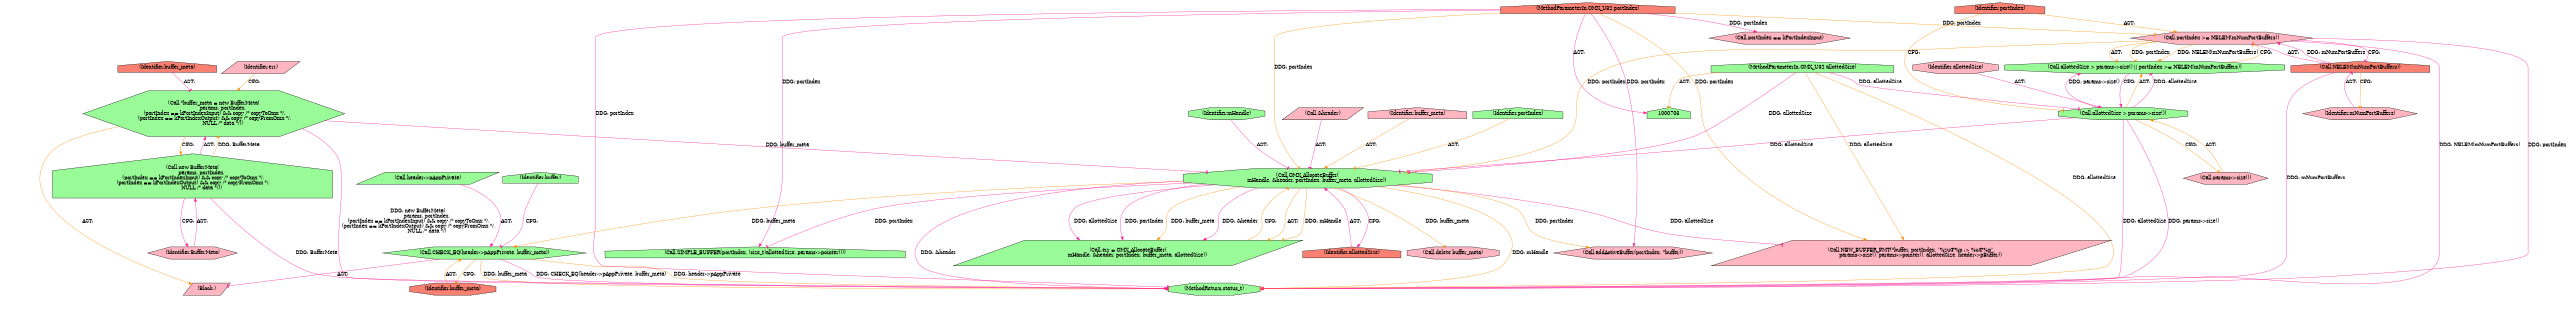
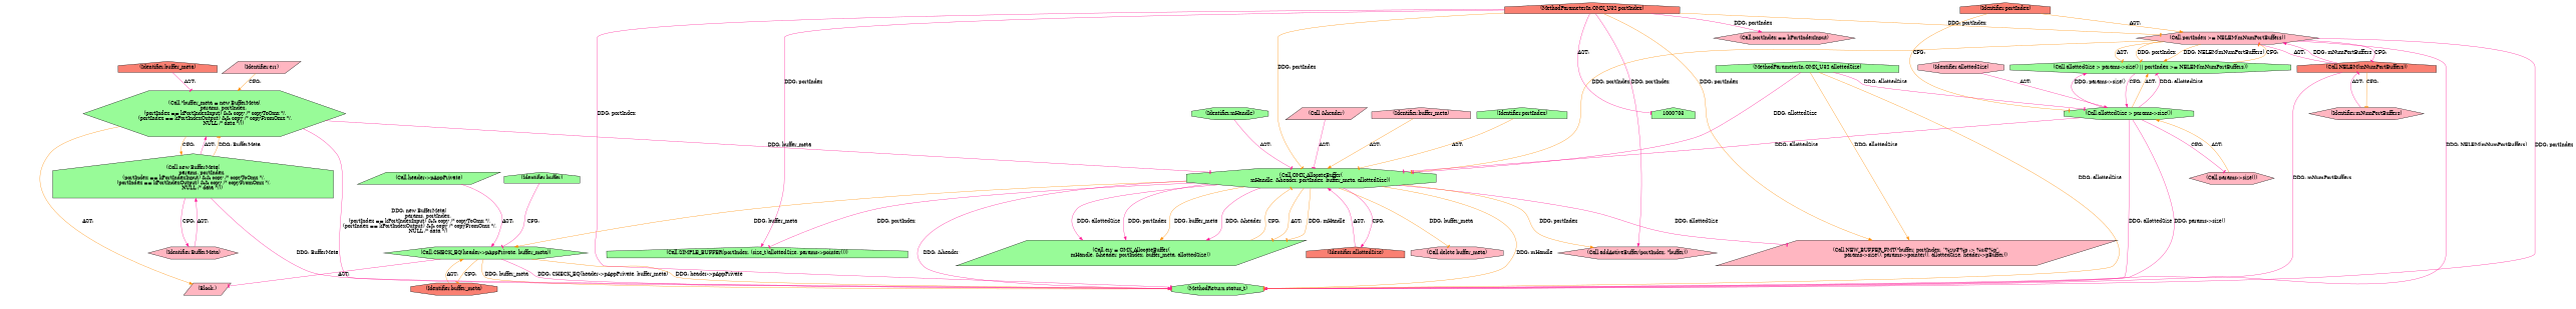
  digraph {
    node [fillcolor=palegreen shape=house style=filled]
    edge [arrowhead=tee color=deeppink]
    n1 [label="(Call,CHECK_EQ(header->pAppPrivate, buffer_meta))" shape=hexagon]
    n2 [fillcolor=salmon label="(Identifier,buffer_meta)" shape=octagon]
    n3 [fillcolor=lightpink label="(Block,)" shape=parallelogram]
    n4 [label="(MethodReturn,status_t)" shape=octagon]
    n5 [label="(Call,OMX_AllocateBuffer(\n            mHandle, &header, portIndex, buffer_meta, allottedSize))" shape=octagon]
    n6 [label="(Call,SIMPLE_BUFFER(portIndex, (size_t)allottedSize, params->pointer()))"]
    n7 [fillcolor=lightpink label="(Call,NEW_BUFFER_FMT(*buffer, portIndex, \"%zu@%p :> %u@%p\",\n            params->size(), params->pointer(), allottedSize, header->pBuffer))" shape=parallelogram]
    n8 [fillcolor=lightpink label="(Call,addActiveBuffer(portIndex, *buffer))" shape=hexagon]
    n9 [fillcolor=lightpink label="(Call,delete buffer_meta)" shape=octagon]
    n10 [label="(Call,err = OMX_AllocateBuffer(\n            mHandle, &header, portIndex, buffer_meta, allottedSize))" shape=parallelogram]
    n11 [fillcolor=salmon label="(Identifier,allottedSize)"]
    n12 [fillcolor=lightpink label="(Call,portIndex >= NELEM(mNumPortBuffers))" shape=hexagon]
    n13 [fillcolor=salmon label="(Call,NELEM(mNumPortBuffers))"]
    n14 [label="(Call,allottedSize > params->size() || portIndex >= NELEM(mNumPortBuffers))" shape=octagon]
    n15 [fillcolor=lightpink label="(Identifier,mNumPortBuffers)" shape=hexagon]
    n16 [label="(Call,allottedSize > params->size())" shape=octagon]
    n17 [fillcolor=salmon label="(MethodParameterIn,OMX_U32 portIndex)"]
    n18 [fillcolor=lightpink label="(Call,portIndex == kPortIndexInput)" shape=hexagon]
    n19 [label=1000703]
    n20 [label="(Call,*buffer_meta = new BufferMeta(\n            params, portIndex,\n (portIndex == kPortIndexInput) && copy /* copyToOmx */,\n (portIndex == kPortIndexOutput) && copy /* copyFromOmx */,\n            NULL /* data */))" shape=hexagon]
    n21 [label="(Call,new BufferMeta(\n            params, portIndex,\n (portIndex == kPortIndexInput) && copy /* copyToOmx */,\n (portIndex == kPortIndexOutput) && copy /* copyFromOmx */,\n            NULL /* data */))"]
    n22 [fillcolor=lightpink label="(Identifier,BufferMeta)" shape=hexagon]
    n23 [fillcolor=lightpink label="(Call,params->size())" shape=hexagon]
    n24 [label="(MethodParameterIn,OMX_U32 allottedSize)"]
    n25 [fillcolor=lightpink label="(Identifier,allottedSize)" shape=octagon]
    n26 [fillcolor=lightpink label="(Identifier,err)" shape=parallelogram]
    n27 [label="(Call,header->pAppPrivate)" shape=parallelogram]
    n28 [fillcolor=lightpink label="(Identifier,buffer_meta)"]
    n29 [label="(Identifier,portIndex)"]
    n30 [fillcolor=salmon label="(Identifier,portIndex)"]
    n31 [label="(Identifier,mHandle)" shape=octagon]
    n32 [fillcolor=lightpink label="(Call,&header)" shape=parallelogram]
    n33 [label="(Identifier,buffer)"]
    n34 [fillcolor=salmon label="(Identifier,buffer_meta)"]
    n1 -> n2 [color=darkorange label="CFG: "]
    n1 -> n3 [label="AST: "]
    n1 -> n4 [label="DDG: CHECK_EQ(header->pAppPrivate, buffer_meta)"]
    n1 -> n4 [color=darkorange label="DDG: header->pAppPrivate"]
    n1 -> n4 [arrowhead=normal color=darkorange label="DDG: buffer_meta"]
    n2 -> n1 [arrowhead=normal color=darkorange label="AST: "]
    n5 -> n1 [arrowhead=normal color=darkorange label="DDG: buffer_meta"]
    n5 -> n4 [color=darkorange label="DDG: mHandle"]
    n5 -> n4 [arrowhead=normal label="DDG: &header"]
    n5 -> n6 [label="DDG: portIndex"]
    n5 -> n7 [label="DDG: allottedSize"]
    n5 -> n8 [arrowhead=normal color=darkorange label="DDG: portIndex"]
    n5 -> n9 [color=darkorange label="DDG: buffer_meta"]
    n5 -> n10 [color=darkorange label="AST: "]
    n5 -> n10 [color=darkorange label="DDG: mHandle"]
    n5 -> n10 [arrowhead=normal label="DDG: allottedSize"]
    n5 -> n10 [arrowhead=normal label="DDG: portIndex"]
    n5 -> n10 [arrowhead=normal color=darkorange label="DDG: buffer_meta"]
    n5 -> n10 [arrowhead=normal label="DDG: &header"]
    n5 -> n11 [arrowhead=normal label="CFG: "]
    n10 -> n5 [color=darkorange label="CFG: "]
    n11 -> n5 [arrowhead=normal label="AST: "]
    n12 -> n4 [arrowhead=normal label="DDG: NELEM(mNumPortBuffers)"]
    n12 -> n4 [label="DDG: portIndex"]
    n12 -> n5 [color=darkorange label="DDG: portIndex"]
    n12 -> n13 [label="CFG: "]
    n12 -> n14 [color=darkorange label="AST: "]
    n12 -> n14 [color=darkorange label="DDG: portIndex"]
    n12 -> n14 [arrowhead=normal color=darkorange label="DDG: NELEM(mNumPortBuffers)"]
    n13 -> n4 [label="DDG: mNumPortBuffers"]
    n13 -> n12 [label="AST: "]
    n13 -> n12 [arrowhead=normal label="DDG: mNumPortBuffers"]
    n13 -> n15 [color=darkorange label="CFG: "]
    n14 -> n12 [color=darkorange label="CFG: "]
    n14 -> n16 [arrowhead=normal label="CFG: "]
    n15 -> n13 [label="AST: "]
    n16 -> n4 [arrowhead=normal label="DDG: allottedSize"]
    n16 -> n4 [arrowhead=normal label="DDG: params->size()"]
    n16 -> n5 [label="DDG: allottedSize"]
    n16 -> n14 [arrowhead=normal color=darkorange label="AST: "]
    n16 -> n14 [label="DDG: allottedSize"]
    n16 -> n14 [arrowhead=normal label="DDG: params->size()"]
-   n16 -> n23 [color=darkorange label="CFG: "]
+   n16 -> n23 [label="CFG: "]
    n17 -> n4 [label="DDG: portIndex"]
    n17 -> n5 [color=darkorange label="DDG: portIndex"]
    n17 -> n6 [arrowhead=normal label="DDG: portIndex"]
    n17 -> n7 [arrowhead=normal color=darkorange label="DDG: portIndex"]
    n17 -> n8 [arrowhead=normal label="DDG: portIndex"]
    n17 -> n12 [color=darkorange label="DDG: portIndex"]
    n17 -> n18 [arrowhead=normal label="DDG: portIndex"]
-   n17 -> n19 [arrowhead=normal label="AST: "]
+   n17 -> n19 [label="AST: "]
    n20 -> n3 [arrowhead=normal color=darkorange label="AST: "]
    n20 -> n4 [arrowhead=normal label="DDG: new BufferMeta(\n            params, portIndex,\n (portIndex == kPortIndexInput) && copy /* copyToOmx */,\n (portIndex == kPortIndexOutput) && copy /* copyFromOmx */,\n            NULL /* data */)"]
    n20 -> n5 [label="DDG: buffer_meta"]
    n20 -> n21 [arrowhead=normal color=darkorange label="CFG: "]
    n21 -> n4 [label="DDG: BufferMeta"]
    n21 -> n20 [arrowhead=normal label="AST: "]
    n21 -> n20 [color=darkorange label="DDG: BufferMeta"]
    n21 -> n22 [arrowhead=normal label="CFG: "]
    n22 -> n21 [arrowhead=normal label="AST: "]
    n23 -> n16 [arrowhead=normal color=darkorange label="AST: "]
    n24 -> n4 [color=darkorange label="DDG: allottedSize"]
    n24 -> n5 [label="DDG: allottedSize"]
    n24 -> n7 [arrowhead=normal color=darkorange label="DDG: allottedSize"]
    n24 -> n16 [label="DDG: allottedSize"]
-   n24 -> n19 [color=darkorange label="AST: "]
    n25 -> n16 [arrowhead=normal label="AST: "]
    n26 -> n20 [arrowhead=normal color=darkorange label="CFG: "]
    n27 -> n1 [arrowhead=normal label="AST: "]
    n28 -> n5 [arrowhead=normal color=darkorange label="AST: "]
    n29 -> n5 [color=darkorange label="AST: "]
    n30 -> n12 [arrowhead=normal color=darkorange label="AST: "]
    n30 -> n16 [color=darkorange label="CFG: "]
    n31 -> n5 [label="AST: "]
    n32 -> n5 [label="AST: "]
    n33 -> n1 [label="CFG: "]
    n34 -> n20 [label="AST: "]
  }
